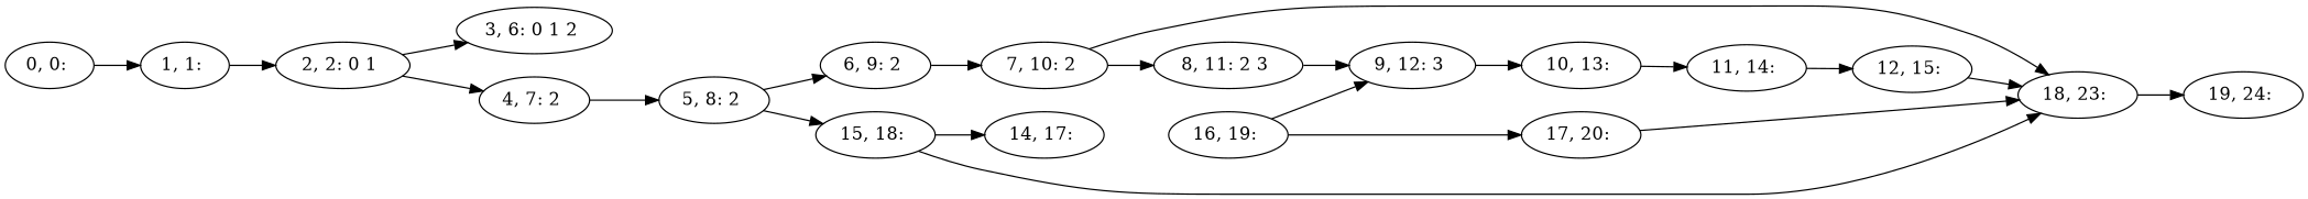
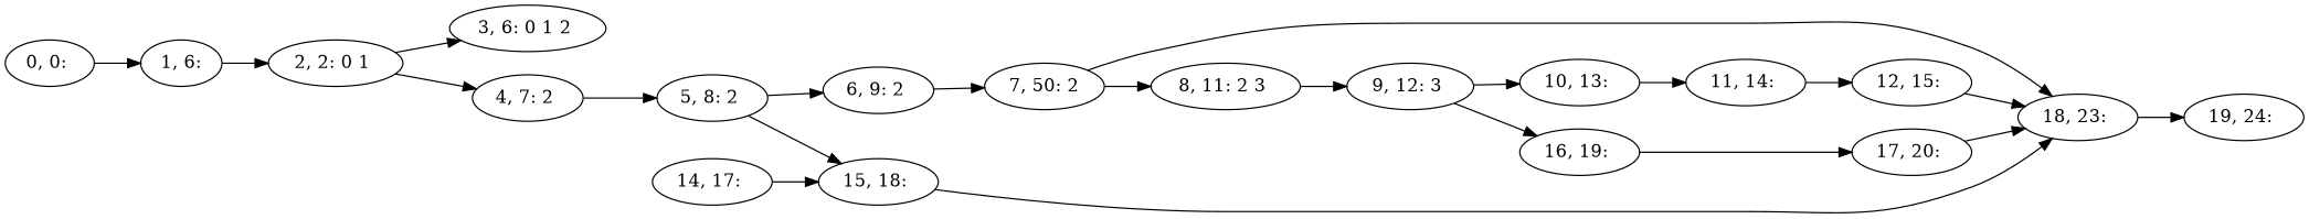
  digraph {
    rankdir=LR
    n1 [label="0, 0: "]
-   n2 [label="1, 1: "]
+   n2 [label="1, 6:"]
    n3 [label="2, 2: 0 1 "]
    n4 [label="3, 6: 0 1 2 "]
    n5 [label="4, 7: 2 "]
    n6 [label="5, 8: 2 "]
    n7 [label="6, 9: 2 "]
    n8 [label="15, 18: "]
-   n9 [label="7, 10: 2 "]
+   n9 [label="7, 50: 2"]
    n10 [label="18, 23: "]
    n11 [label="19, 24: "]
    n12 [label="8, 11: 2 3 "]
    n13 [label="9, 12: 3 "]
    n14 [label="10, 13: "]
    n15 [label="16, 19: "]
    n16 [label="11, 14: "]
    n17 [label="17, 20: "]
    n18 [label="12, 15: "]
    n19 [label="14, 17: "]
    n1 -> n2
    n2 -> n3
    n3 -> n4
    n3 -> n5
    n5 -> n6
    n6 -> n7
    n6 -> n8
    n7 -> n9
    n8 -> n10
    n9 -> n10
    n9 -> n12
    n10 -> n11
    n12 -> n13
    n13 -> n14
-   n15 -> n13
+   n13 -> n15
    n14 -> n16
    n15 -> n17
    n16 -> n18
    n17 -> n10
    n18 -> n10
-   n8 -> n19
+   n19 -> n8
  }
